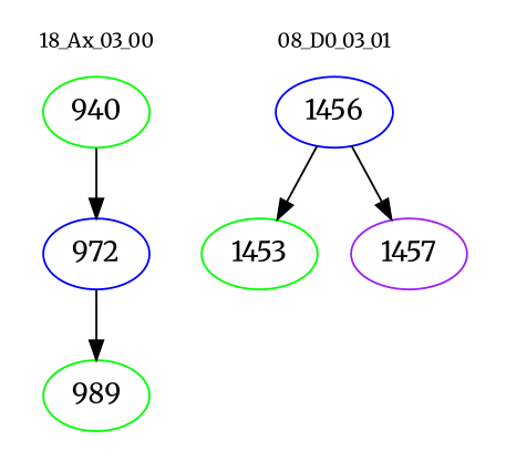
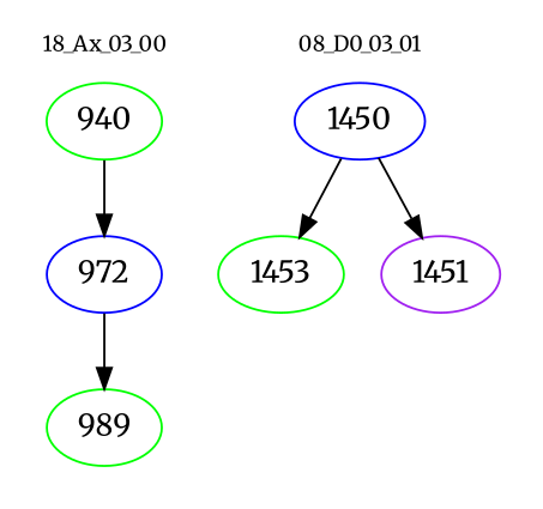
  digraph {
    fontname=Merriweather
    node [color=green fontname=Merriweather]
    edge [color=black fontname=Merriweather]
    n1 [color=blue label=972]
    n2 [label=940]
    n3 [label=989]
-   n4 [color=blue label=1456]
+   n4 [color=blue label=1450]
    n5 [label=1453]
-   n6 [color=purple label=1457]
+   n6 [color=purple label=1451]
    subgraph cluster_1 {
      color=white
      fontsize=10
      label="18_Ax_03_00"
      n1
      n2
      n3
    }
    subgraph cluster_2 {
      color=white
      fontsize=10
      label="08_D0_03_01"
      n4
      n5
      n6
    }
    n1 -> n3
    n2 -> n1
    n4 -> n5
    n4 -> n6
  }
